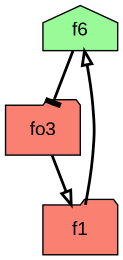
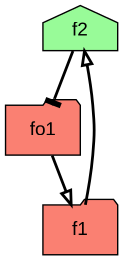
  strict digraph {
    fontname="Liberation Sans"
    node [fillcolor=salmon fontname="Liberation Sans" shape=folder style=filled]
    edge [arrowhead=onormal fontname="Liberation Sans" style=bold weight=2]
-   f2 [fillcolor=palegreen shape=house label=f6]
+   f2 [fillcolor=palegreen shape=house]
    f1
-   fo1 [label=fo3]
+   fo1
    f2 -> fo1 [arrowhead=tee]
    f1 -> f2
    fo1 -> f1
  }
